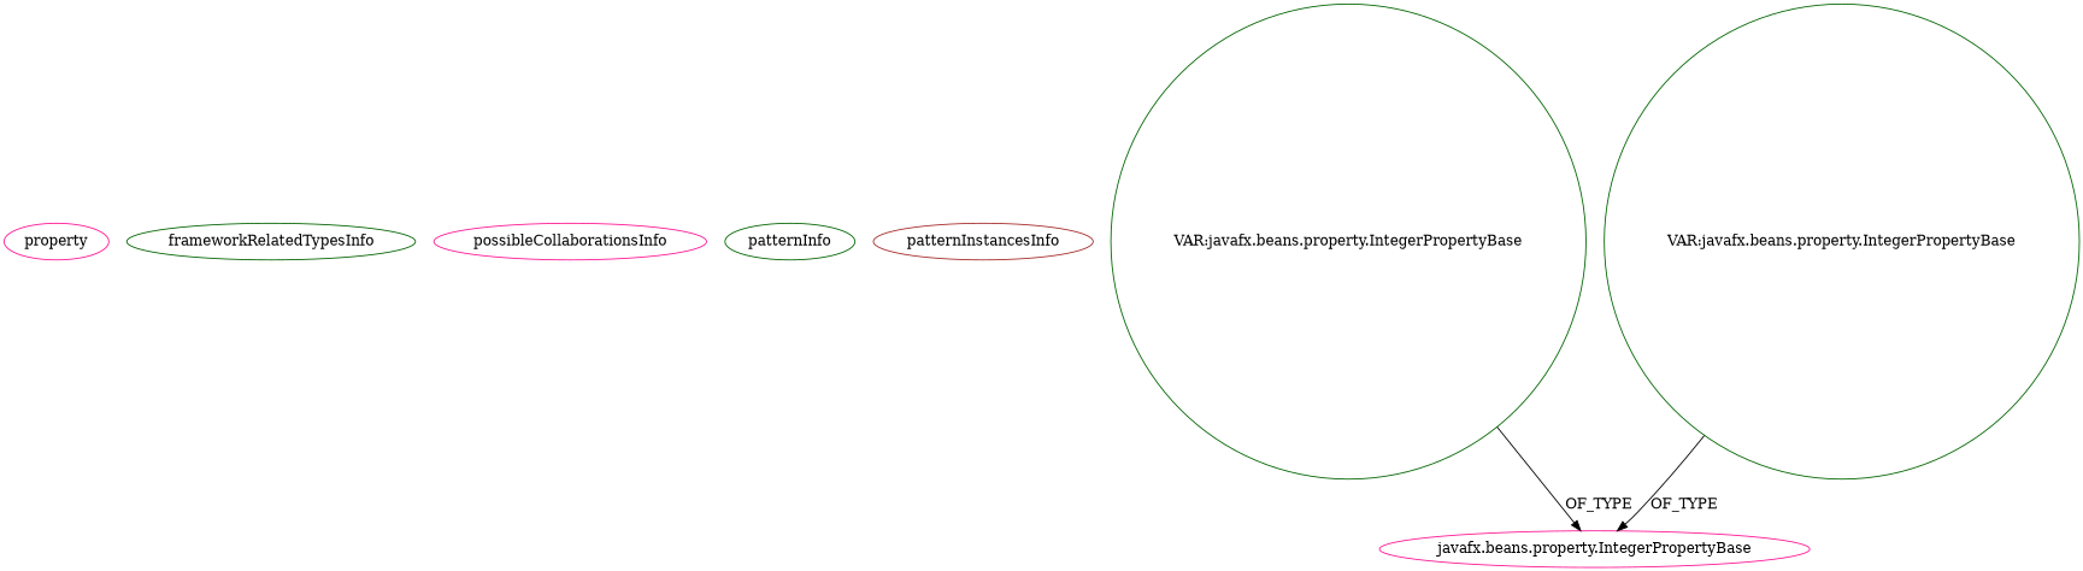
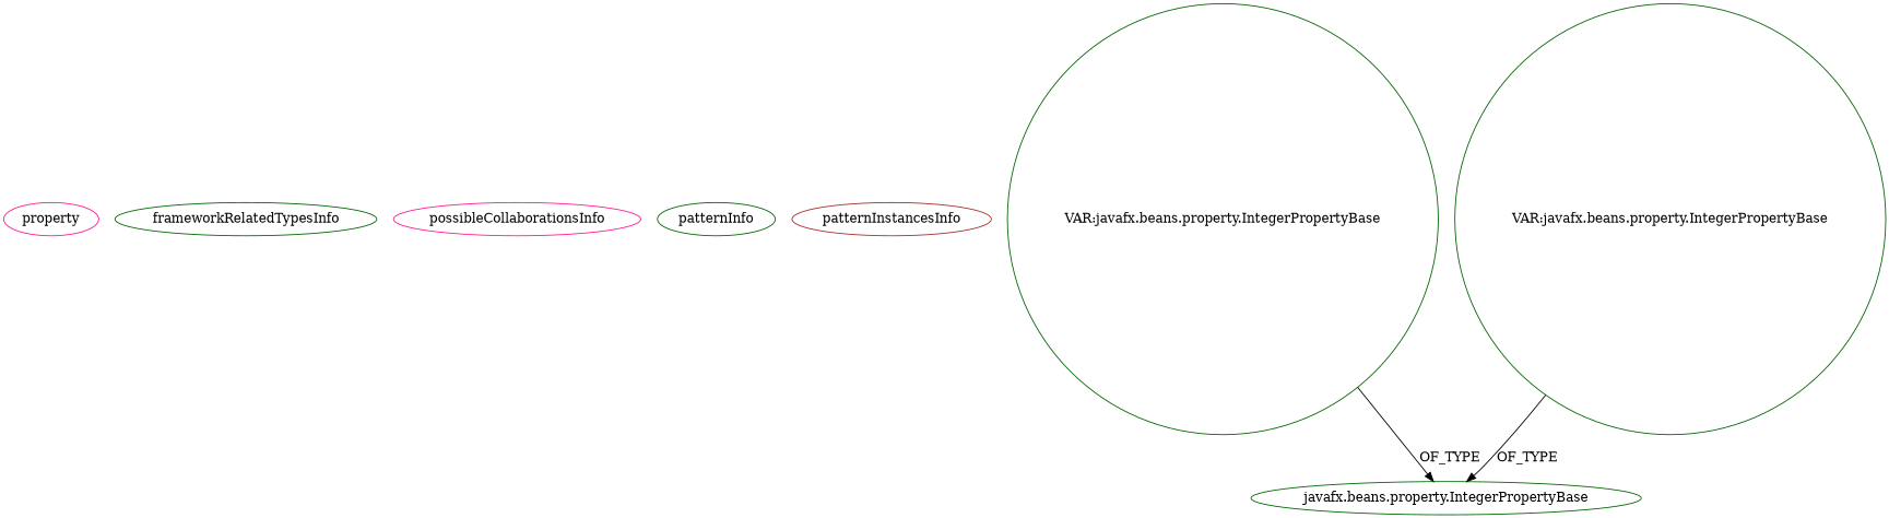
  digraph {
    node [color=darkgreen]
    n1 [category=pattern color=deeppink graphId=2989 isAnonymous=false label=property possibleRelation=false]
    frameworkRelatedTypesInfo
    possibleCollaborationsInfo [color=deeppink]
    patternInfo [frequency=2.0 patternRootClient=null]
    patternInstancesInfo [0="UrsKR-fxcalendar~/UrsKR-fxcalendar/fxcalendar-master/src/main/java/com/sai/javafx/calendar/BasePane.java~BasePane~1540" 1="UrsKR-fxcalendar~/UrsKR-fxcalendar/fxcalendar-master/src/main/java/com/sai/javafx/calendar/FXCalendar.java~FXCalendar~1522" color=brown]
-   n6 [color=deeppink isFrameworkType=false label="javafx.beans.property.IntegerPropertyBase" vertexType=FRAMEWORK_CLASS_TYPE]
+   n6 [isFrameworkType=false label="javafx.beans.property.IntegerPropertyBase" vertexType=FRAMEWORK_CLASS_TYPE]
    n7 [isFrameworkType=false label="VAR:javafx.beans.property.IntegerPropertyBase" shape=circle vertexType=VARIABLE_EXPRESION]
    n8 [isFrameworkType=false label="VAR:javafx.beans.property.IntegerPropertyBase" shape=circle vertexType=VARIABLE_EXPRESION]
    n7 -> n6 [label=OF_TYPE]
    n8 -> n6 [label=OF_TYPE]
  }
